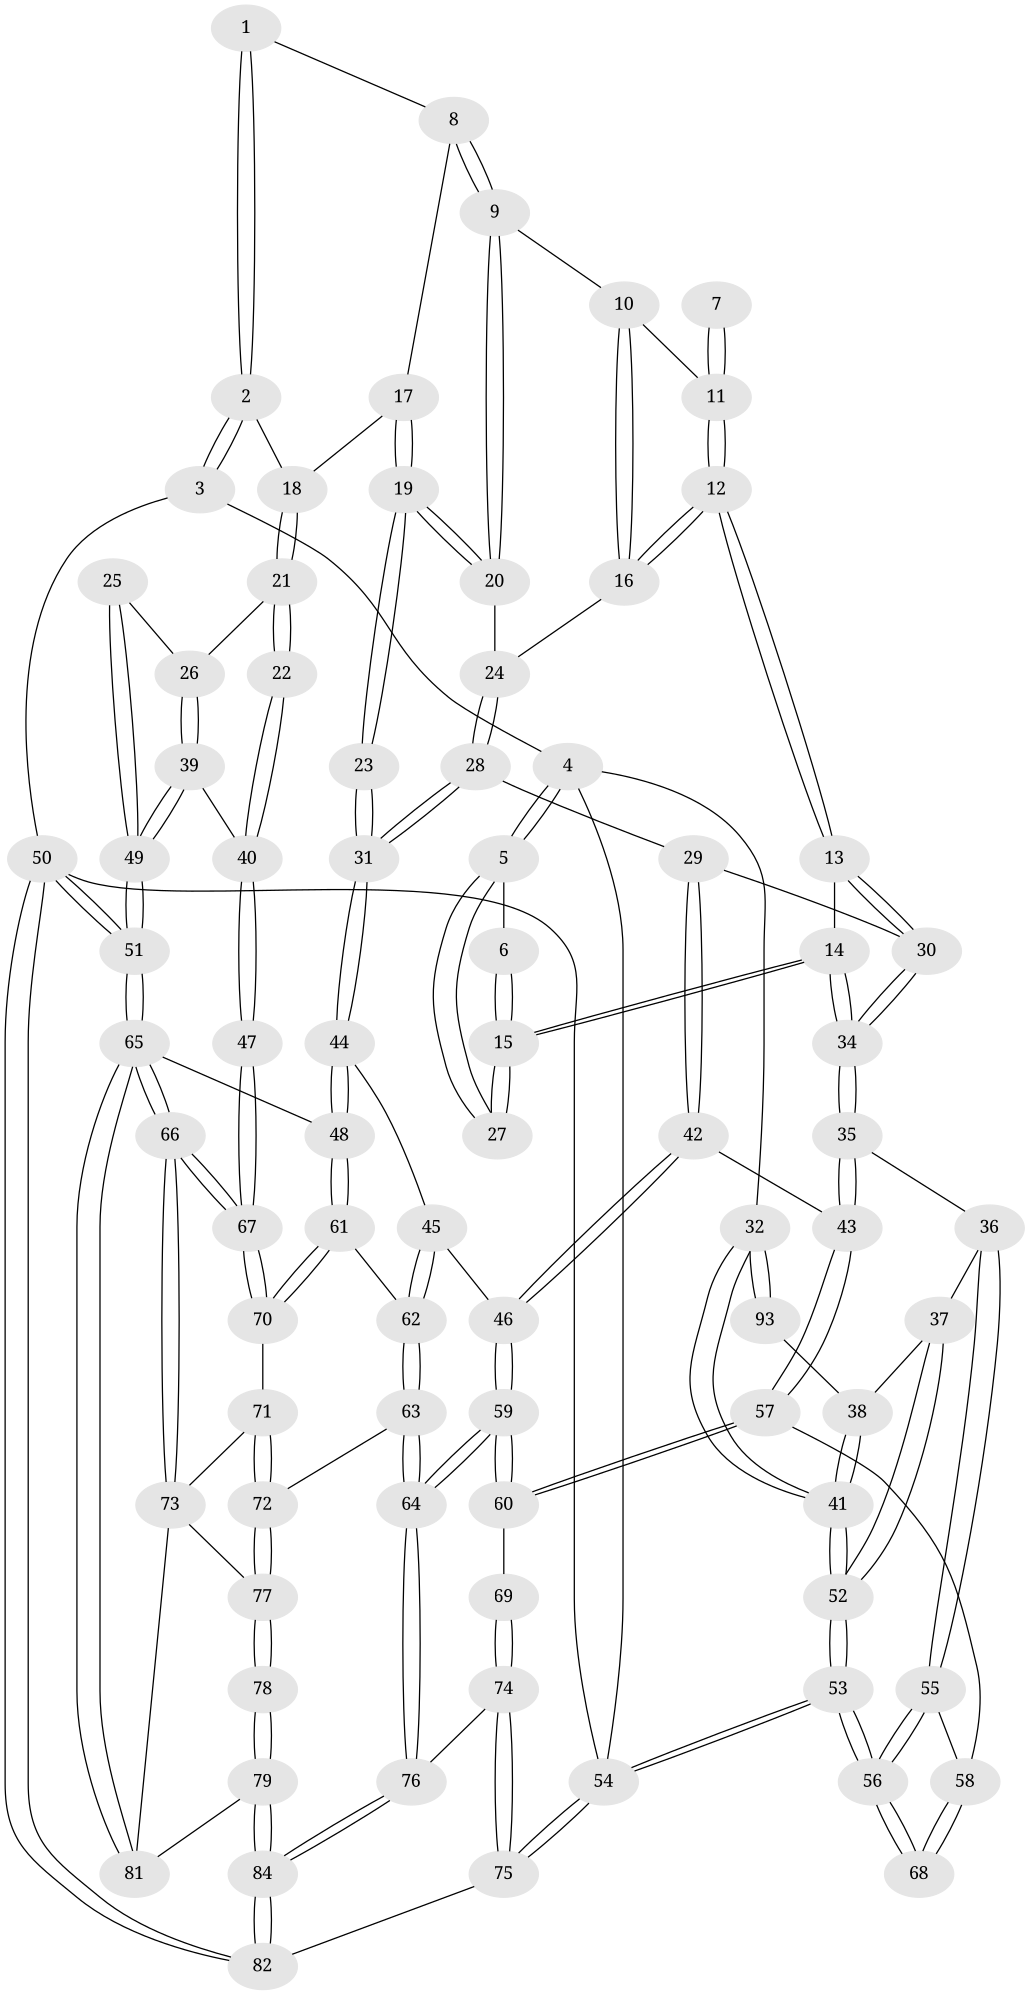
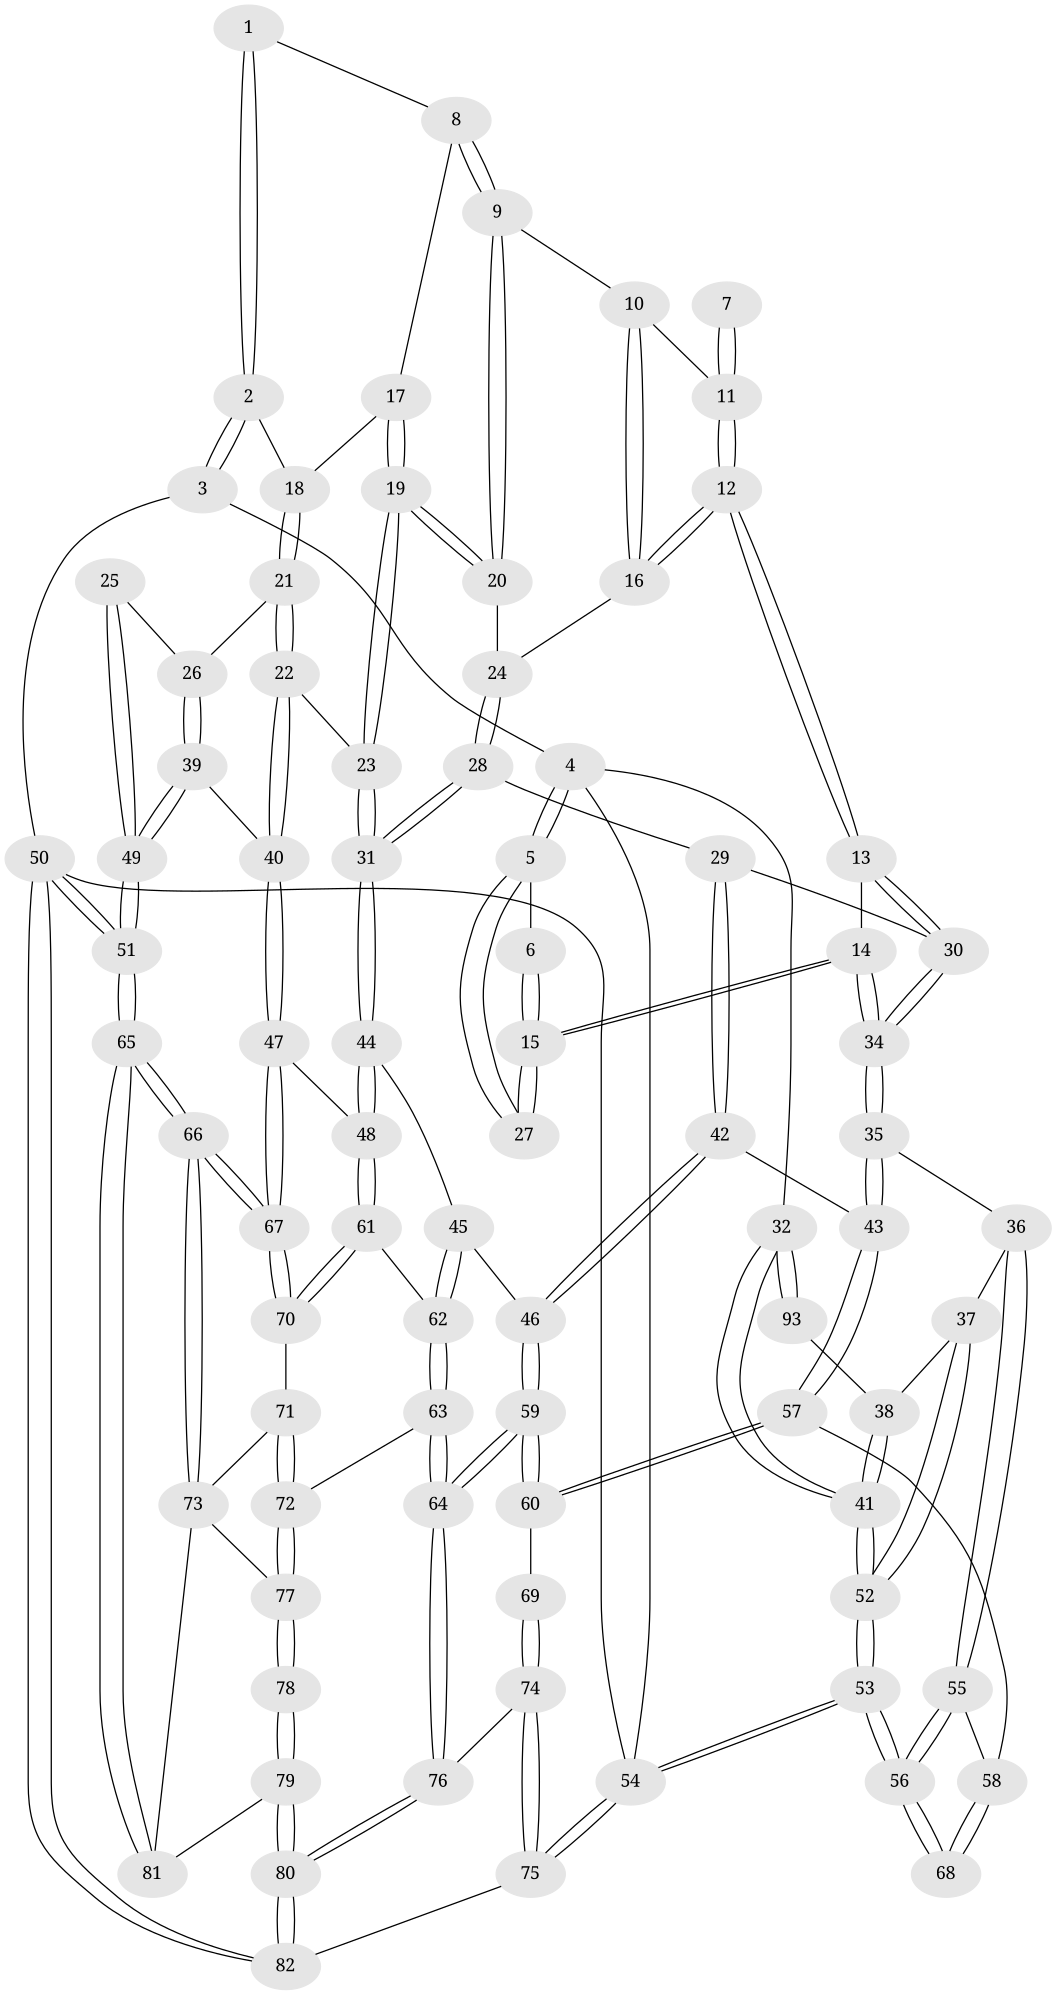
  graph {
    fontname="Noto Serif"
    node [color=gray90 fontname="Noto Serif" style=filled]
    edge [fontname="Noto Serif"]
    1
    2
    8
    3
    18
    9
    17
    4
    50
    21
    5
    32
    54
    25
    26
    49
    51
    82
    6
    27
    n21 [label=93]
    41
    75
    15
    7
    11
    12
    10
    20
    19
    16
    24
    13
    14
    30
    34
    35
    28
    23
    22
    31
    40
    39
    47
    44
    29
    42
    43
    46
    45
    48
    38
    52
    36
    37
    55
    57
    56
    58
    53
    67
    59
    60
    62
    61
    63
    64
    70
    65
    66
    81
    68
    69
    76
    74
    71
    72
    77
-   80 [label=84]
+   80
    73
    78
    79
    1 -- 2
    1 -- 2
    1 -- 8
    2 -- 3
    2 -- 3
    2 -- 18
    8 -- 9
    8 -- 9
    8 -- 17
    3 -- 4
    3 -- 50
    18 -- 21
    18 -- 21
    9 -- 10
    9 -- 20
    9 -- 20
    17 -- 18
    17 -- 19
    17 -- 19
    4 -- 5
    4 -- 5
    4 -- 32
    4 -- 54
    50 -- 54
    50 -- 51
    50 -- 51
    50 -- 82
    50 -- 82
    21 -- 26
    21 -- 22
    21 -- 22
    5 -- 6
    5 -- 27
    5 -- 27
    32 -- n21
    32 -- n21
    32 -- 41
    32 -- 41
    54 -- 75
    54 -- 75
    25 -- 26
    25 -- 49
    25 -- 49
    26 -- 39
    26 -- 39
    49 -- 51
    49 -- 51
    51 -- 65
    51 -- 65
    6 -- 15
    6 -- 15
    n21 -- 38
    41 -- 52
    41 -- 52
    75 -- 82
    15 -- 27
    15 -- 27
    7 -- 11
    7 -- 11
    11 -- 12
    11 -- 12
    12 -- 16
    12 -- 16
    12 -- 13
    12 -- 13
    10 -- 11
    10 -- 16
    10 -- 16
    20 -- 24
    19 -- 20
    19 -- 20
    19 -- 23
    19 -- 23
    16 -- 24
    24 -- 28
    24 -- 28
    13 -- 14
    13 -- 30
    13 -- 30
    14 -- 15
    14 -- 15
    14 -- 34
    14 -- 34
    30 -- 34
    30 -- 34
    34 -- 35
    34 -- 35
    35 -- 43
    35 -- 43
    35 -- 36
    28 -- 31
    28 -- 31
    28 -- 29
    23 -- 31
    23 -- 31
+   22 -- 23
    22 -- 40
    22 -- 40
    31 -- 44
    31 -- 44
    40 -- 47
    40 -- 47
    39 -- 49
    39 -- 49
    39 -- 40
-   65 -- 48
+   47 -- 48
    47 -- 67
    47 -- 67
    44 -- 45
    44 -- 48
    44 -- 48
    29 -- 30
    29 -- 42
    29 -- 42
    42 -- 43
    42 -- 46
    42 -- 46
    43 -- 57
    43 -- 57
    46 -- 59
    46 -- 59
    45 -- 46
    45 -- 62
    45 -- 62
    48 -- 61
    48 -- 61
    38 -- 41
    38 -- 41
    52 -- 53
    52 -- 53
    36 -- 37
    36 -- 55
    36 -- 55
    37 -- 38
    37 -- 52
    37 -- 52
    55 -- 56
    55 -- 56
    55 -- 58
    57 -- 58
    57 -- 60
    57 -- 60
    56 -- 68
    56 -- 68
    58 -- 68
    58 -- 68
    53 -- 54
    53 -- 54
    53 -- 56
    53 -- 56
    67 -- 70
    67 -- 70
    59 -- 60
    59 -- 60
    59 -- 64
    59 -- 64
    60 -- 69
    62 -- 63
    62 -- 63
    61 -- 62
    61 -- 70
    61 -- 70
    63 -- 64
    63 -- 64
    63 -- 72
    64 -- 76
    64 -- 76
    70 -- 71
    65 -- 66
    65 -- 66
    65 -- 81
    65 -- 81
    66 -- 67
    66 -- 67
    66 -- 73
    66 -- 73
    69 -- 74
    69 -- 74
    76 -- 80
    76 -- 80
    74 -- 75
    74 -- 75
    74 -- 76
    71 -- 72
    71 -- 72
    71 -- 73
    72 -- 77
    72 -- 77
    77 -- 78
    77 -- 78
    80 -- 82
    80 -- 82
    73 -- 81
    73 -- 77
    78 -- 79
    78 -- 79
    79 -- 81
    79 -- 80
    79 -- 80
  }
